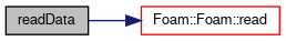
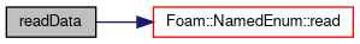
  digraph {
    rankdir=LR
    node [fontname=FreeSans fontsize=10 shape=record]
    n1 [color=black fillcolor=grey75 fontcolor=black height=0.2 label=readData style=filled width=0.4]
-   n2 [color=red height=0.2 label="Foam::Foam::read" width=0.4]
+   n2 [color=red height=0.2 label="Foam::NamedEnum::read" width=0.4]
    n1 -> n2 [color=midnightblue fontname=FreeSans fontsize=10 labelfontname=FreeSans labelfontsize=10 style=solid]
  }
